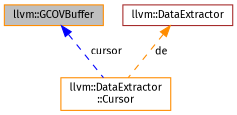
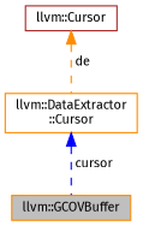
  digraph {
    fontname="Fira Sans"
    node [color=darkorange fontname="Fira Sans" fontsize=10 shape=record]
    edge [dir=back fontname="Fira Sans" fontsize=10 labelfontname=Helvetica labelfontsize=10 style=dashed]
    n1 [fillcolor=grey75 fontcolor=black height=0.2 label="llvm::GCOVBuffer" style=filled width=0.4]
    n2 [height=0.2 label="llvm::DataExtractor\l::Cursor" width=0.4]
-   n3 [color=brown height=0.2 label="llvm::DataExtractor" width=0.4]
-   n1 -> n2 [color=blue label=" cursor"]
+   n3 [color=brown height=0.2 label="llvm::Cursor" width=0.4]
+   n2 -> n1 [color=blue label=" cursor"]
    n3 -> n2 [color=darkorange label=" de"]
  }
